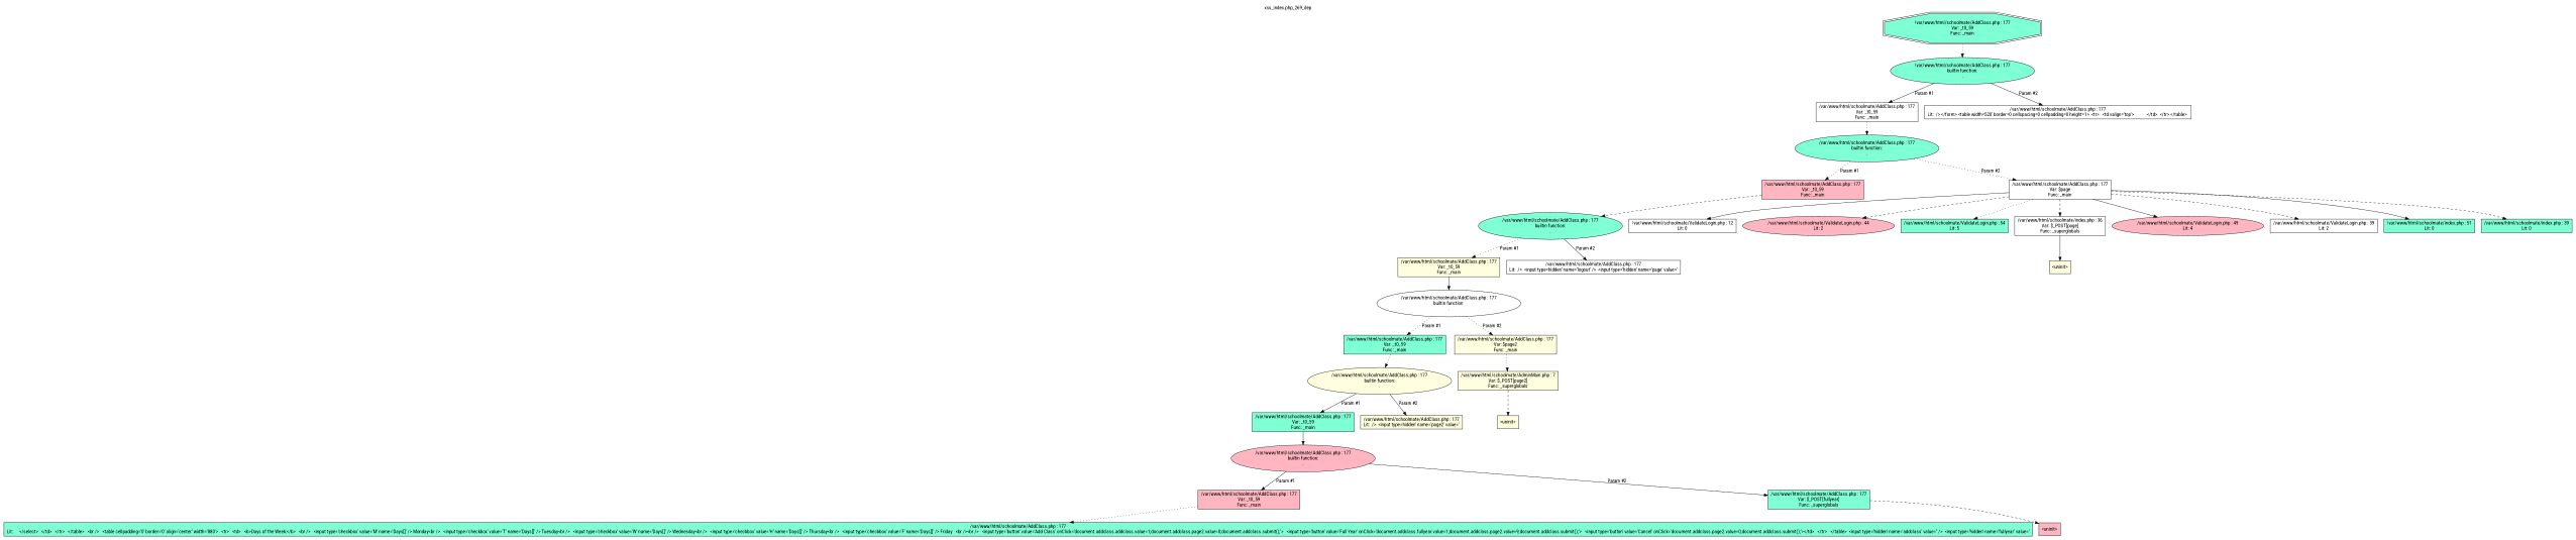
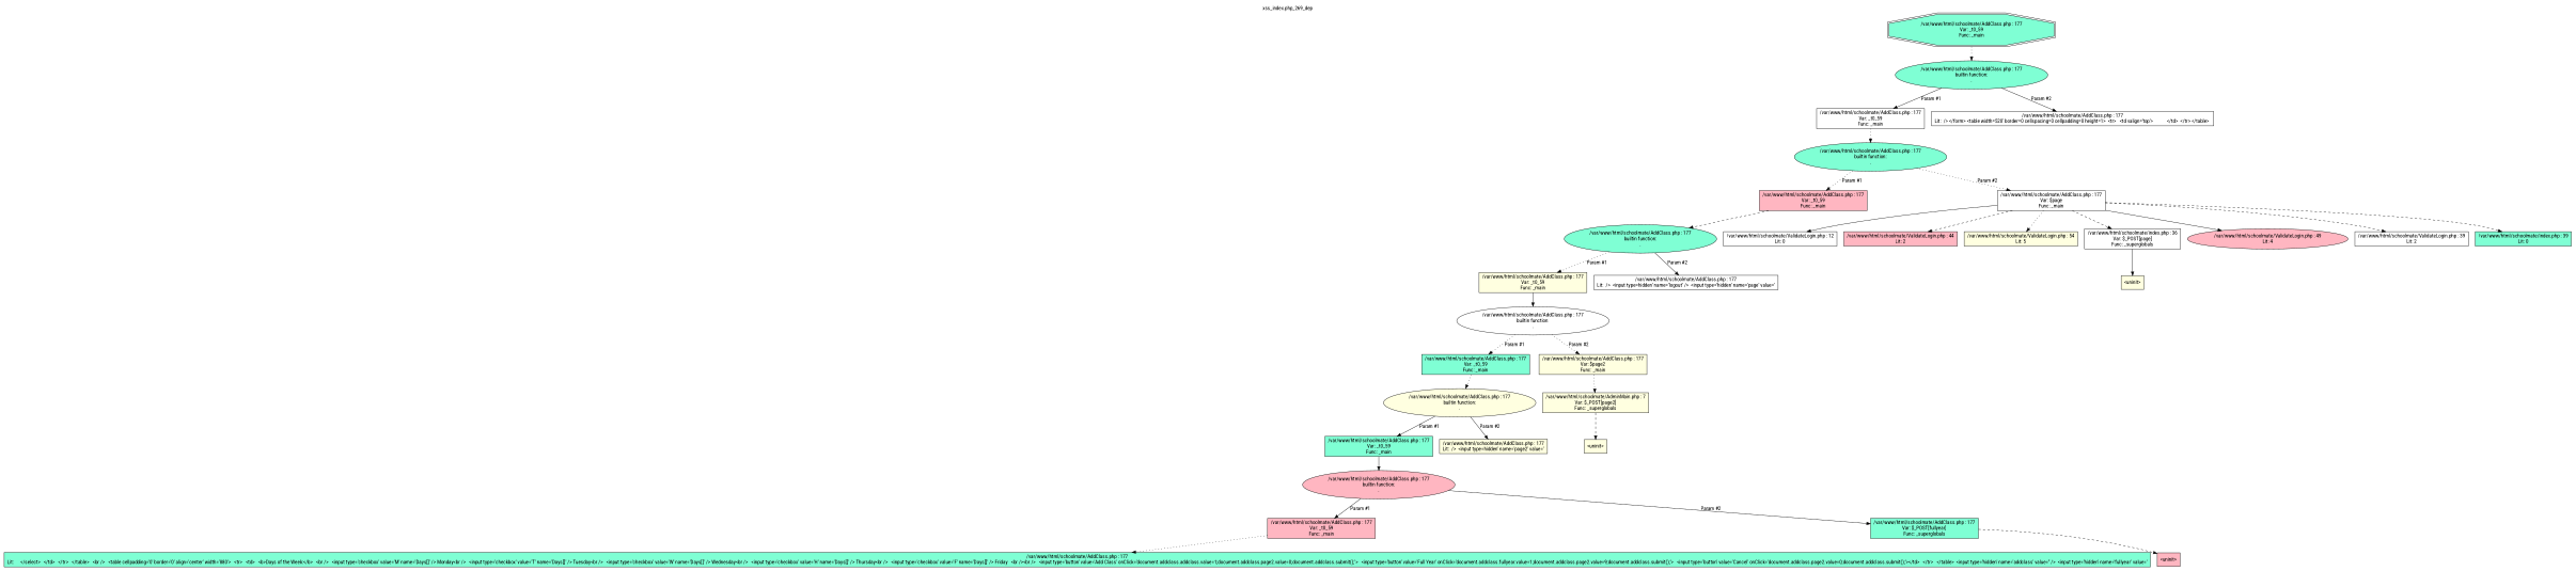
  digraph {
    fontname="Roboto Condensed"
    label="xss_index.php_269_dep"
    labelloc=t
    node [fillcolor=aquamarine fontname="Roboto Condensed" shape=box style=filled]
    edge [fontname="Roboto Condensed" style=solid]
    n1 [label="/var/www/html/schoolmate/AddClass.php : 177\nVar: _t0_59\nFunc: _main\n" shape=doubleoctagon]
    n2 [label="/var/www/html/schoolmate/AddClass.php : 177\nbuiltin function:\n.\n" shape=ellipse]
    n3 [fillcolor=white label="/var/www/html/schoolmate/AddClass.php : 177\nVar: _t0_59\nFunc: _main\n"]
    n4 [fillcolor=white label="/var/www/html/schoolmate/AddClass.php : 177\nLit:  /> </form> <table width=520' border=0 cellspacing=0 cellpadding=0 height=1>  <tr>   <td valign='top'>	&nbsp;   </td>  </tr> </table> \n"]
    n5 [label="/var/www/html/schoolmate/AddClass.php : 177\nbuiltin function:\n.\n" shape=ellipse]
    n6 [fillcolor=lightpink label="/var/www/html/schoolmate/AddClass.php : 177\nVar: _t0_59\nFunc: _main\n"]
    n7 [fillcolor=white label="/var/www/html/schoolmate/AddClass.php : 177\nVar: $page\nFunc: _main\n"]
    n8 [label="/var/www/html/schoolmate/AddClass.php : 177\nbuiltin function:\n.\n" shape=ellipse]
    n9 [fillcolor=white label="/var/www/html/schoolmate/ValidateLogin.php : 12\nLit: 0\n"]
-   n10 [fillcolor=lightpink label="/var/www/html/schoolmate/ValidateLogin.php : 44\nLit: 2\n" shape=ellipse]
-   n11 [label="/var/www/html/schoolmate/ValidateLogin.php : 54\nLit: 5\n"]
+   n10 [fillcolor=lightpink label="/var/www/html/schoolmate/ValidateLogin.php : 44\nLit: 2\n"]
+   n11 [fillcolor=lightyellow label="/var/www/html/schoolmate/ValidateLogin.php : 54\nLit: 5\n"]
    n12 [fillcolor=white label="/var/www/html/schoolmate/index.php : 36\nVar: $_POST[page]\nFunc: _superglobals\n"]
    n13 [fillcolor=lightpink label="/var/www/html/schoolmate/ValidateLogin.php : 49\nLit: 4\n" shape=ellipse]
    n14 [fillcolor=white label="/var/www/html/schoolmate/ValidateLogin.php : 39\nLit: 2\n"]
-   n15 [label="/var/www/html/schoolmate/index.php : 51\nLit: 0\n"]
    n16 [label="/var/www/html/schoolmate/index.php : 39\nLit: 0\n"]
    n17 [fillcolor=lightyellow label="/var/www/html/schoolmate/AddClass.php : 177\nVar: _t0_59\nFunc: _main\n"]
    n18 [fillcolor=white label="/var/www/html/schoolmate/AddClass.php : 177\nLit:  />  <input type=hidden' name='logout' />  <input type='hidden' name='page' value='\n"]
    n19 [fillcolor=white label="/var/www/html/schoolmate/AddClass.php : 177\nbuiltin function:\n.\n" shape=ellipse]
    n20 [label="/var/www/html/schoolmate/AddClass.php : 177\nVar: _t0_59\nFunc: _main\n"]
    n21 [fillcolor=lightyellow label="/var/www/html/schoolmate/AddClass.php : 177\nVar: $page2\nFunc: _main\n"]
    n22 [fillcolor=lightyellow label="/var/www/html/schoolmate/AddClass.php : 177\nbuiltin function:\n.\n" shape=ellipse]
    n23 [fillcolor=lightyellow label="/var/www/html/schoolmate/AdminMain.php : 7\nVar: $_POST[page2]\nFunc: _superglobals\n"]
    n24 [label="/var/www/html/schoolmate/AddClass.php : 177\nVar: _t0_59\nFunc: _main\n"]
    n25 [fillcolor=lightyellow label="/var/www/html/schoolmate/AddClass.php : 177\nLit:  />  <input type=hidden' name='page2' value='\n"]
    n26 [fillcolor=lightpink label="/var/www/html/schoolmate/AddClass.php : 177\nbuiltin function:\n.\n" shape=ellipse]
    n27 [fillcolor=lightpink label="/var/www/html/schoolmate/AddClass.php : 177\nVar: _t0_59\nFunc: _main\n"]
    n28 [label="/var/www/html/schoolmate/AddClass.php : 177\nVar: $_POST[fullyear]\nFunc: _superglobals\n"]
    n29 [label="/var/www/html/schoolmate/AddClass.php : 177\nLit:      </select>	</td>   </tr>   </table>   <br />   <table cellpadding='0' border='0' align='center' width='880'>   <tr>   <td>   <b>Days of the Week:</b>   <br />   <input type='checkbox' value='M' name='Days[]' /> Monday<br />   <input type='checkbox' value='T' name='Days[]' /> Tuesday<br />   <input type='checkbox' value='W' name='Days[]' /> Wednesday<br />   <input type='checkbox' value='H' name='Days[]' /> Thursday<br />   <input type='checkbox' value='F' name='Days[]' /> Friday   <br /><br />   <input type='button' value='Add Class' onClick='document.addclass.addclass.value=1;document.addclass.page2.value=0;document.addclass.submit();'>   <input type='button' value='Full Year' onClick='document.addclass.fullyear.value=1;document.addclass.page2.value=9;document.addclass.submit();'>   <input type='button' value='Cancel' onClick='document.addclass.page2.value=0;document.addclass.submit();'></td>   </tr>   </table>  <input type='hidden' name='addclass' value='' />  <input type='hidden' name='fullyear' value='\n"]
    n30 [fillcolor=lightpink label="<uninit>"]
    n31 [fillcolor=lightyellow label="<uninit>"]
    n32 [fillcolor=lightyellow label="<uninit>"]
    n1 -> n2 [style=dotted]
    n2 -> n3 [label="Param #1"]
    n2 -> n4 [label="Param #2"]
    n3 -> n5 [style=dotted]
    n5 -> n6 [label="Param #1" style=dotted]
    n5 -> n7 [label="Param #2" style=dotted]
    n6 -> n8 [style=dashed]
    n7 -> n9
    n7 -> n10 [style=dashed]
    n7 -> n11 [style=dotted]
    n7 -> n12 [style=dashed]
    n7 -> n13
    n7 -> n14 [style=dashed]
-   n7 -> n15
    n7 -> n16 [style=dashed]
    n8 -> n17 [label="Param #1" style=dotted]
    n8 -> n18 [label="Param #2"]
    n12 -> n32
    n17 -> n19
    n19 -> n20 [label="Param #1" style=dotted]
    n19 -> n21 [label="Param #2" style=dotted]
    n20 -> n22 [style=dotted]
    n21 -> n23 [style=dotted]
    n22 -> n24 [label="Param #1"]
    n22 -> n25 [label="Param #2"]
    n23 -> n31 [style=dashed]
    n24 -> n26
    n26 -> n27 [label="Param #1"]
    n26 -> n28 [label="Param #2"]
    n27 -> n29 [style=dotted]
    n28 -> n30 [style=dashed]
  }
